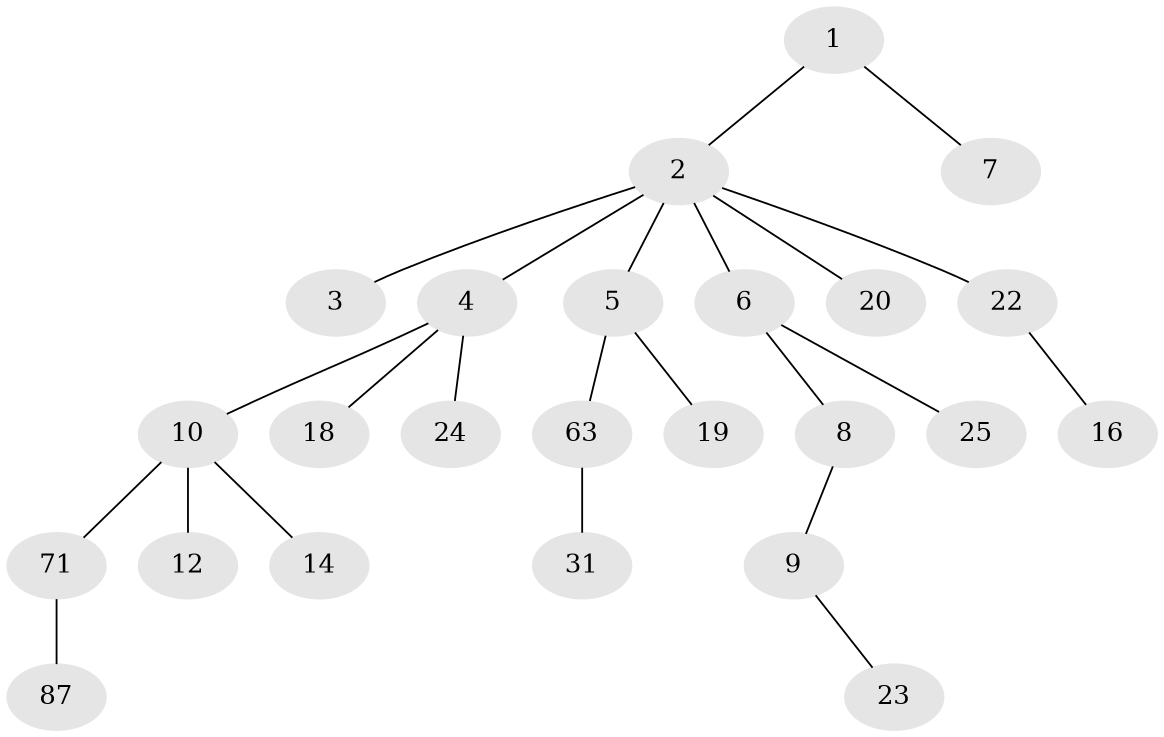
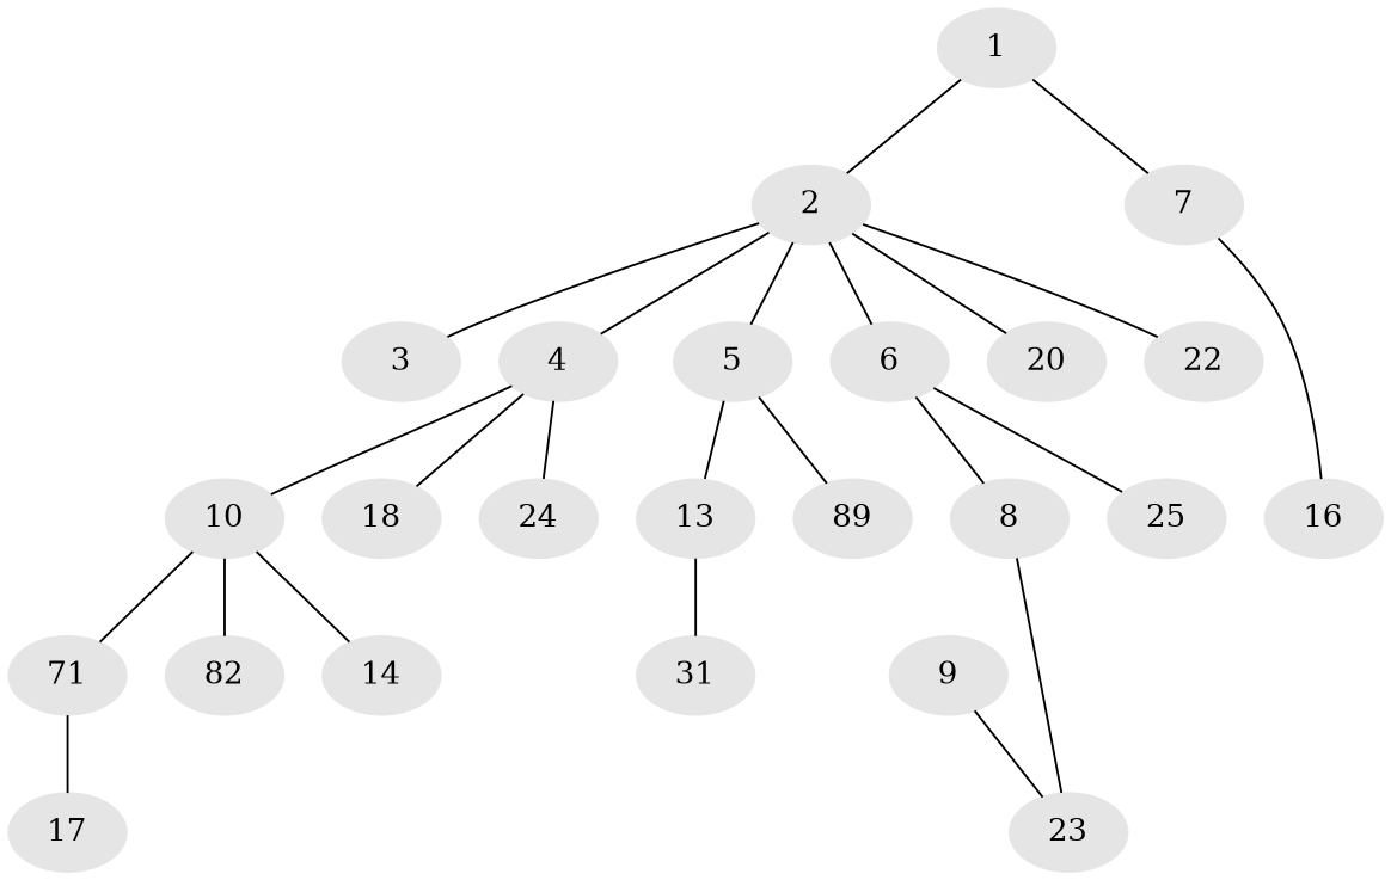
  graph {
    node [color=gray90 style=filled]
    edge [weight=1.0]
    1
    2
    7
    3
    4
    5
    6
    20
    22
    16
    10
    18
    24
-   13 [label=63]
-   19
+   13
+   19 [label=89]
    8
    25
    n18 [label=71]
-   12
+   12 [label=82]
    14
    n21 [label=31]
    9
    23
-   17 [label=87]
+   17
    1 -- 2
    1 -- 7
    2 -- 3
    2 -- 4 [weight=2.0]
    2 -- 5
    2 -- 6
    2 -- 20
    2 -- 22
-   22 -- 16
+   7 -- 16
    4 -- 10
    4 -- 18
    4 -- 24
    5 -- 13
    5 -- 19
    6 -- 8
    6 -- 25
    10 -- n18
    10 -- 12
    10 -- 14
    13 -- n21
-   8 -- 9 [weight=3.0]
+   8 -- 23 [weight=3.0]
    n18 -- 17
    9 -- 23
  }
